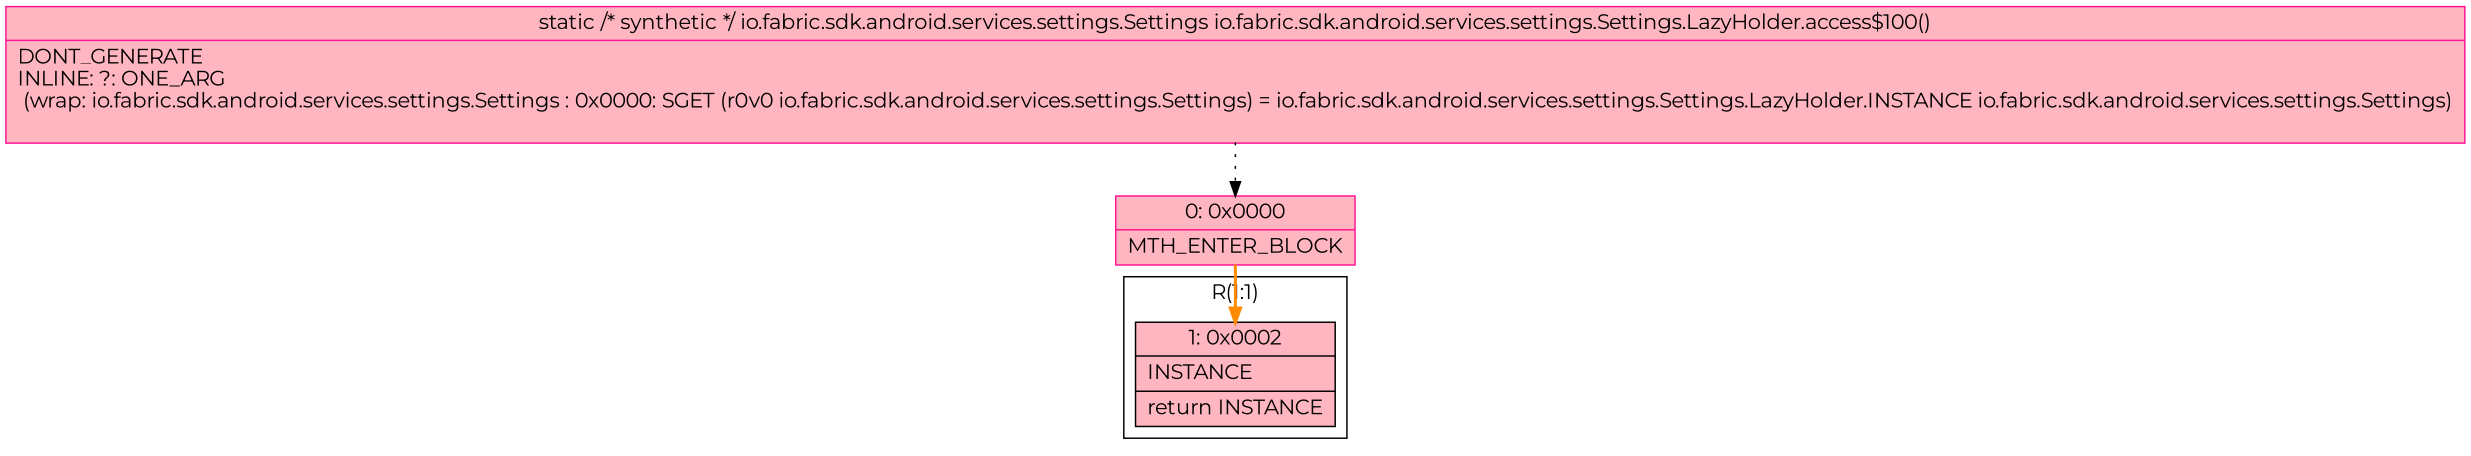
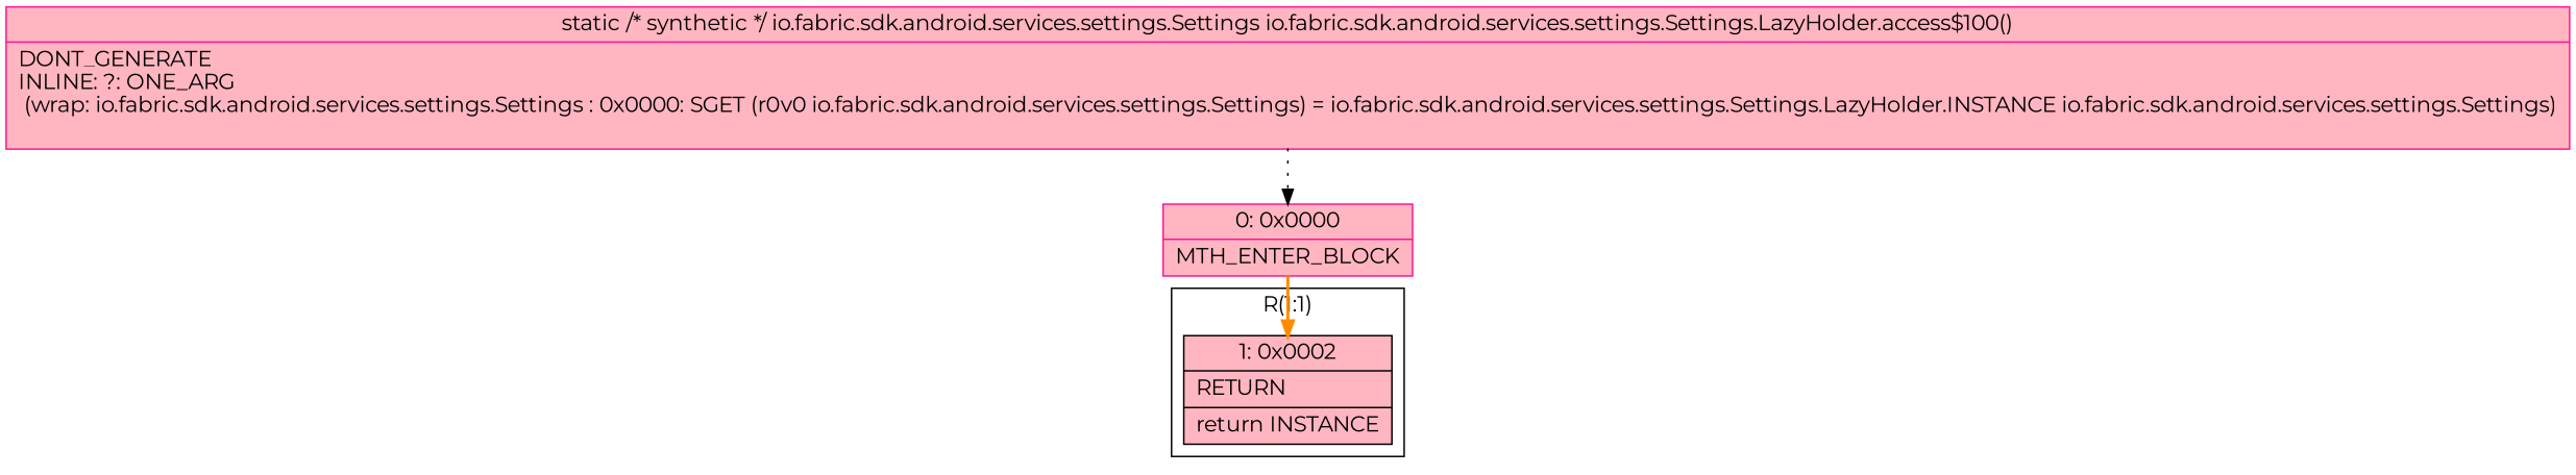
  digraph {
    fontname=Montserrat
    node [color=deeppink shape=record style=filled fillcolor=lightpink fontname=Montserrat]
    edge [fontname=Montserrat]
-   n1 [color=black label="{1\:\ 0x0002|INSTANCE\l|return INSTANCE\l}"]
+   n1 [color=black label="{1\:\ 0x0002|RETURN\l|return INSTANCE\l}"]
    n2 [label="{0\:\ 0x0000|MTH_ENTER_BLOCK\l}"]
    n3 [label="{static \/* synthetic *\/ io.fabric.sdk.android.services.settings.Settings io.fabric.sdk.android.services.settings.Settings.LazyHolder.access$100()  | DONT_GENERATE\lINLINE: ?: ONE_ARG  \l  (wrap: io.fabric.sdk.android.services.settings.Settings : 0x0000: SGET  (r0v0 io.fabric.sdk.android.services.settings.Settings) =  io.fabric.sdk.android.services.settings.Settings.LazyHolder.INSTANCE io.fabric.sdk.android.services.settings.Settings)\l\l}"]
    subgraph cluster_1 {
      label="R(1:1)"
      n1
    }
    n2 -> n1 [color=darkorange style=bold]
    n3 -> n2 [color=black style=dotted]
  }
